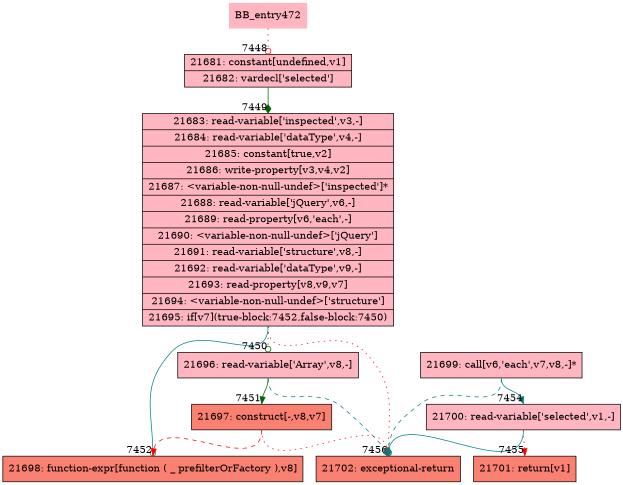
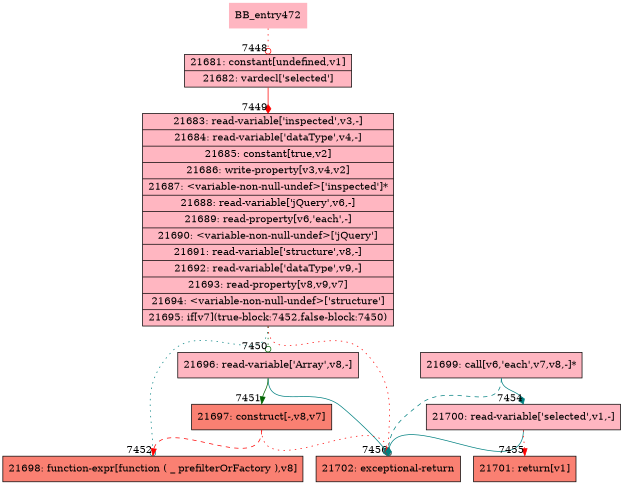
  digraph {
    rankdir=TD
    node [fillcolor=lightpink shape=record style=filled]
    edge [arrowhead=odot color=red headport=n style=dotted tailport=s]
    n1 [label=BB_entry472 shape=none]
    n2 [label="{21681: constant[undefined,v1]|21682: vardecl['selected']}"]
    n3 [label="{21683: read-variable['inspected',v3,-]|21684: read-variable['dataType',v4,-]|21685: constant[true,v2]|21686: write-property[v3,v4,v2]|21687: \<variable-non-null-undef\>['inspected']*|21688: read-variable['jQuery',v6,-]|21689: read-property[v6,'each',-]|21690: \<variable-non-null-undef\>['jQuery']|21691: read-variable['structure',v8,-]|21692: read-variable['dataType',v9,-]|21693: read-property[v8,v9,v7]|21694: \<variable-non-null-undef\>['structure']|21695: if[v7](true-block:7452,false-block:7450)}"]
    n4 [fillcolor=salmon label="{21698: function-expr[function ( _ prefilterOrFactory ),v8]}"]
    n5 [label="{21696: read-variable['Array',v8,-]}"]
    n6 [fillcolor=salmon label="{21702: exceptional-return}"]
    n7 [fillcolor=salmon label="{21697: construct[-,v8,v7]}"]
    n8 [label="{21699: call[v6,'each',v7,v8,-]*}"]
    n9 [label="{21700: read-variable['selected',v1,-]}"]
    n10 [fillcolor=salmon label="{21701: return[v1]}"]
    n1 -> n2 [headlabel="    7448"]
-   n2 -> n3 [arrowhead=diamond color=darkgreen headlabel="      7449" style=solid]
-   n3 -> n4 [color=teal headlabel="      7452" style=solid]
+   n2 -> n3 [arrowhead=diamond headlabel="      7449" style=solid]
+   n3 -> n4 [color=teal headlabel="      7452"]
    n3 -> n5 [color=darkgreen headlabel="      7450"]
    n3 -> n6 [headlabel="      7456"]
-   n5 -> n6 [arrowhead=diamond color=teal style=dashed]
+   n5 -> n6 [arrowhead=diamond color=teal style=solid]
    n5 -> n7 [arrowhead=normal color=darkgreen headlabel="      7451" style=solid]
    n7 -> n4 [arrowhead=normal style=dashed]
    n7 -> n6 [arrowhead=diamond]
    n8 -> n6 [arrowhead=diamond color=teal style=dashed]
-   n8 -> n9 [arrowhead=normal color=teal headlabel="      7454" style=solid]
+   n8 -> n9 [arrowhead=diamond color=teal headlabel="      7454" style=solid]
    n9 -> n6 [color=teal style=solid]
    n9 -> n10 [arrowhead=normal headlabel="      7455"]
  }
